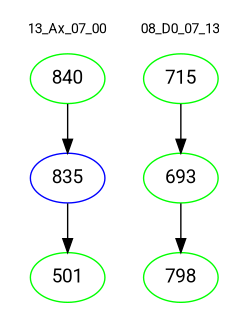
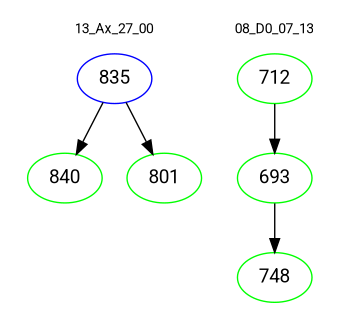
  digraph {
    fontname=Roboto
    node [color=green fontname=Roboto]
    edge [color=black fontname=Roboto]
    n1 [label=840]
    n2 [color=blue label=835]
-   n3 [label=501]
-   n4 [label=715]
+   n3 [label=801]
+   n4 [label=712]
    n5 [label=693]
-   n6 [label=798]
+   n6 [label=748]
    subgraph cluster_1 {
      color=white
      fontsize=10
-     label="13_Ax_07_00"
+     label="13_Ax_27_00"
      n1
      n2
      n3
    }
    subgraph cluster_2 {
      color=white
      fontsize=10
      label="08_D0_07_13"
      n4
      n5
      n6
    }
-   n1 -> n2
+   n2 -> n1
    n2 -> n3
    n4 -> n5
    n5 -> n6
  }
